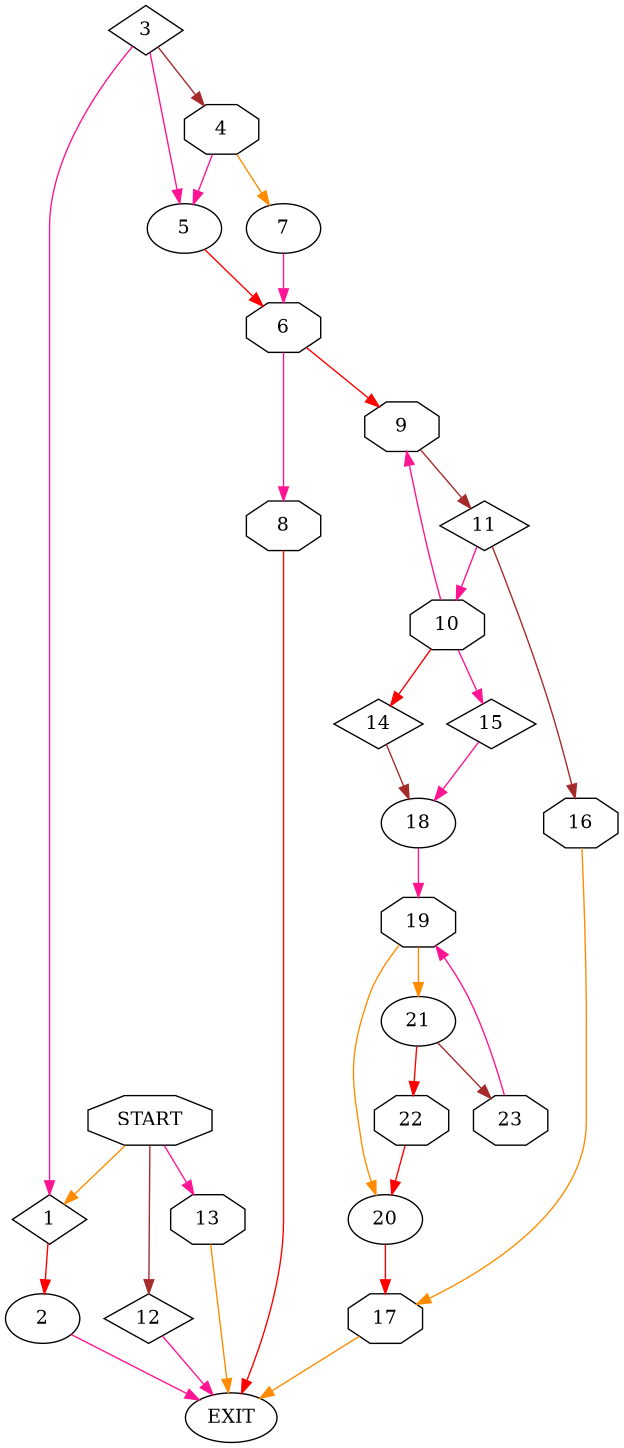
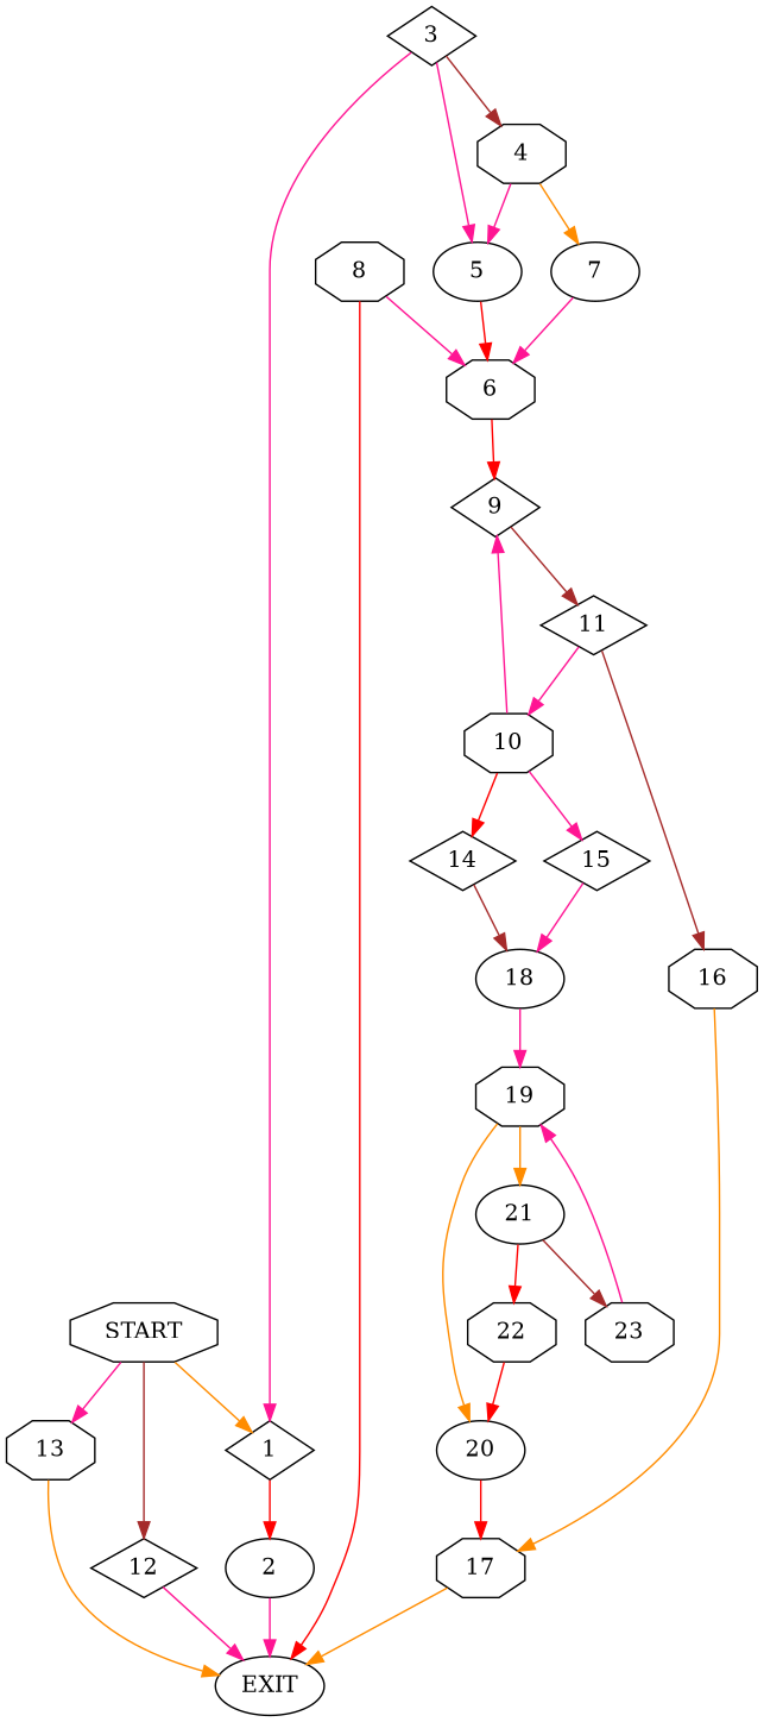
  digraph {
    node [shape=octagon]
    edge [color=deeppink]
    n1 [label=START]
    1 [shape=diamond]
    12 [shape=diamond]
    13
    2 [shape=ellipse]
    n6 [label=EXIT shape=ellipse]
    3 [shape=diamond]
    4
    5 [shape=ellipse]
    7 [shape=ellipse]
    6
    8
-   9
+   9 [shape=diamond]
    11 [shape=diamond]
    10
    14 [shape=diamond]
    15 [shape=diamond]
    16
    18 [shape=ellipse]
    17
    19
    20 [shape=ellipse]
    21 [shape=ellipse]
    22
    23
    n1 -> 1 [color=darkorange]
    n1 -> 12 [color=brown]
    n1 -> 13
    1 -> 2 [color=red]
    12 -> n6
    13 -> n6 [color=darkorange]
    2 -> n6
    3 -> 1
    3 -> 4 [color=brown]
    3 -> 5
    4 -> 5
    4 -> 7 [color=darkorange]
    5 -> 6 [color=red]
    7 -> 6
-   6 -> 8
+   8 -> 6
    6 -> 9 [color=red]
    8 -> n6 [color=red]
    9 -> 11 [color=brown]
    11 -> 10
    11 -> 16 [color=brown]
    10 -> 9
    10 -> 14 [color=red]
    10 -> 15
    14 -> 18 [color=brown]
    15 -> 18
    16 -> 17 [color=darkorange]
    18 -> 19
    17 -> n6 [color=darkorange]
    19 -> 20 [color=darkorange]
    19 -> 21 [color=darkorange]
    20 -> 17 [color=red]
    21 -> 22 [color=red]
    21 -> 23 [color=brown]
    22 -> 20 [color=red]
    23 -> 19
  }
